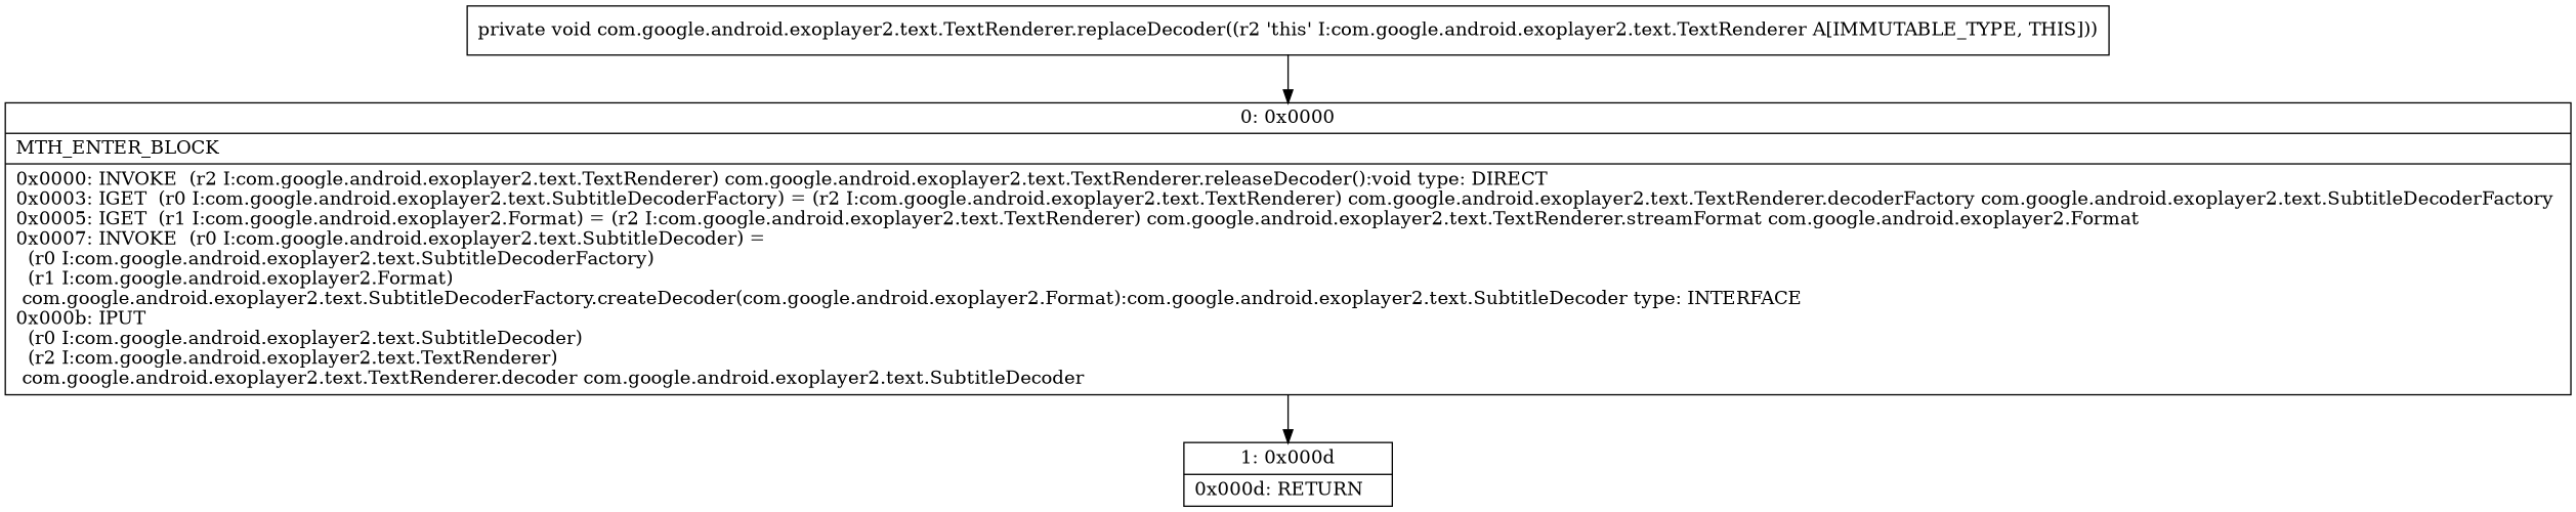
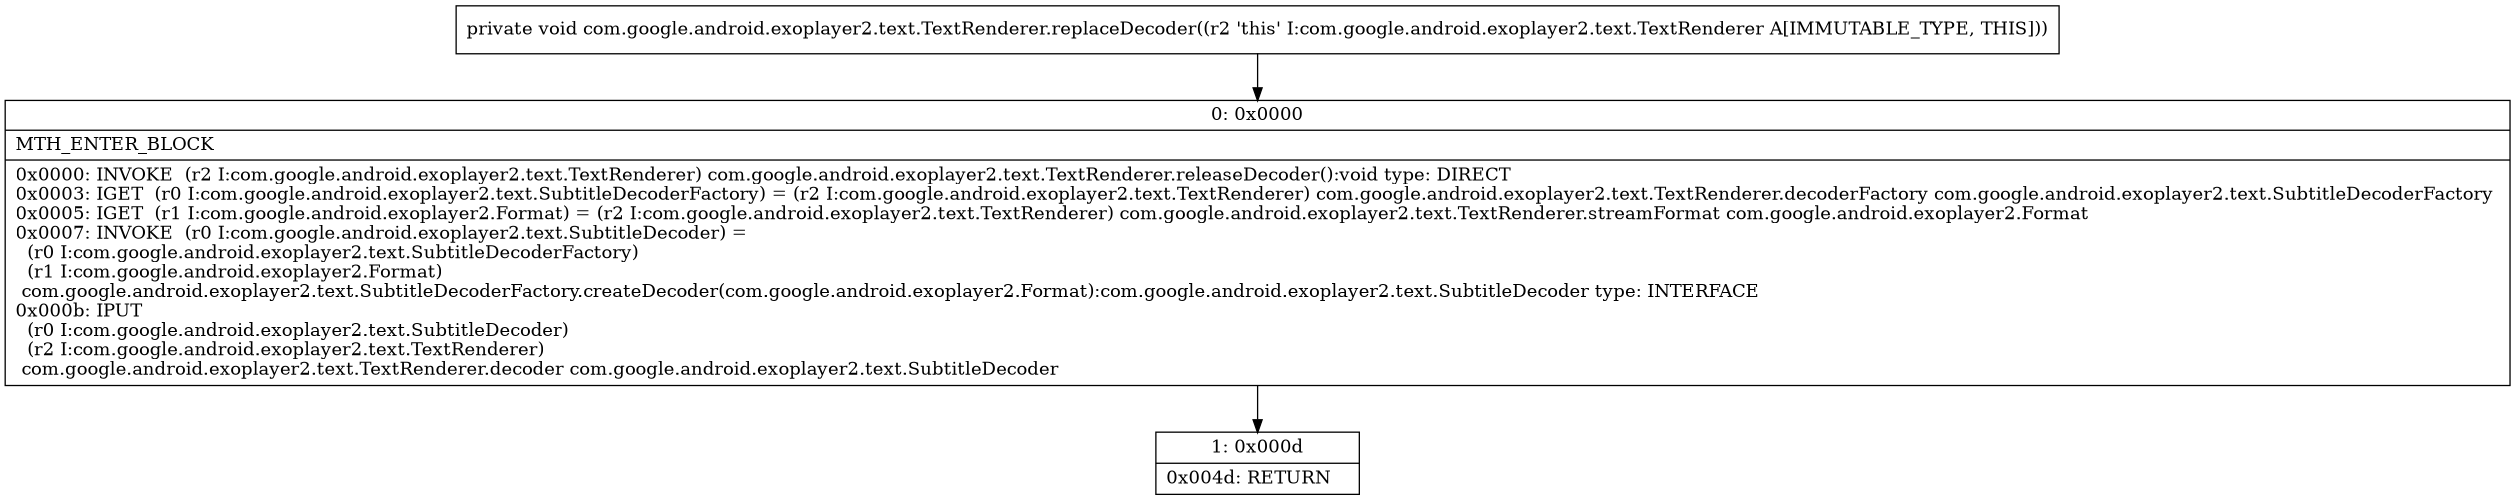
  digraph {
    fontname="DejaVu Serif"
    node [shape=record fontname="DejaVu Serif"]
    edge [fontname="DejaVu Serif"]
    n1 [label="{0\:\ 0x0000|MTH_ENTER_BLOCK\l|0x0000: INVOKE  (r2 I:com.google.android.exoplayer2.text.TextRenderer) com.google.android.exoplayer2.text.TextRenderer.releaseDecoder():void type: DIRECT \l0x0003: IGET  (r0 I:com.google.android.exoplayer2.text.SubtitleDecoderFactory) = (r2 I:com.google.android.exoplayer2.text.TextRenderer) com.google.android.exoplayer2.text.TextRenderer.decoderFactory com.google.android.exoplayer2.text.SubtitleDecoderFactory \l0x0005: IGET  (r1 I:com.google.android.exoplayer2.Format) = (r2 I:com.google.android.exoplayer2.text.TextRenderer) com.google.android.exoplayer2.text.TextRenderer.streamFormat com.google.android.exoplayer2.Format \l0x0007: INVOKE  (r0 I:com.google.android.exoplayer2.text.SubtitleDecoder) = \l  (r0 I:com.google.android.exoplayer2.text.SubtitleDecoderFactory)\l  (r1 I:com.google.android.exoplayer2.Format)\l com.google.android.exoplayer2.text.SubtitleDecoderFactory.createDecoder(com.google.android.exoplayer2.Format):com.google.android.exoplayer2.text.SubtitleDecoder type: INTERFACE \l0x000b: IPUT  \l  (r0 I:com.google.android.exoplayer2.text.SubtitleDecoder)\l  (r2 I:com.google.android.exoplayer2.text.TextRenderer)\l com.google.android.exoplayer2.text.TextRenderer.decoder com.google.android.exoplayer2.text.SubtitleDecoder \l}"]
-   n2 [label="{1\:\ 0x000d|0x000d: RETURN   \l}"]
+   n2 [label="{1\:\ 0x000d|0x004d: RETURN   \l}"]
    n3 [label="{private void com.google.android.exoplayer2.text.TextRenderer.replaceDecoder((r2 'this' I:com.google.android.exoplayer2.text.TextRenderer A[IMMUTABLE_TYPE, THIS])) }"]
    n1 -> n2
    n3 -> n1
  }
